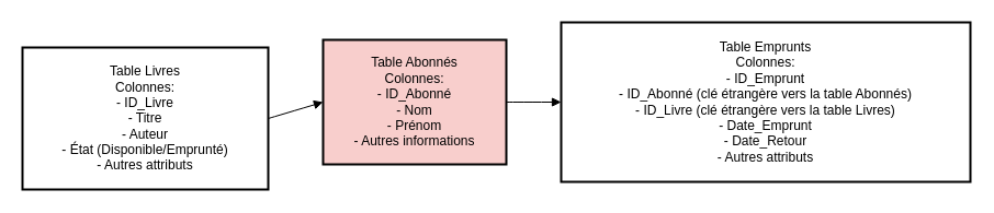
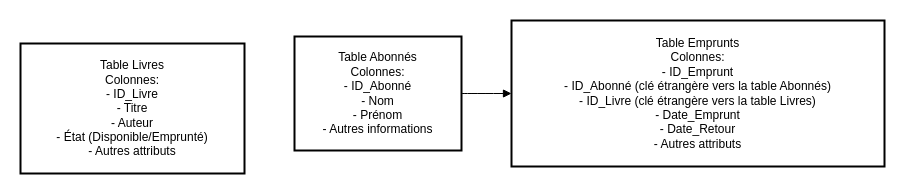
  <mxCell id="0" />
  <mxCell id="1" parent="0" />
  <mxCell id="2" value="Table Livres&#10;Colonnes:&#10;- ID_Livre&#10;- Titre&#10;- Auteur&#10;- État (Disponible/Emprunté)&#10;- Autres attributs" style="whiteSpace=wrap;strokeWidth=2;" vertex="1" parent="1"><mxGeometry x="20" y="43" width="224" height="130" as="geometry" /></mxCell>
- <mxCell id="3" value="Table Abonnés&#10;Colonnes:&#10;- ID_Abonné&#10;- Nom&#10;- Prénom&#10;- Autres informations" style="whiteSpace=wrap;strokeWidth=2;fillColor=#f8cecc;" vertex="1" parent="1"><mxGeometry x="294" y="36" width="167" height="114" as="geometry" /></mxCell>
+ <mxCell id="3" value="Table Abonnés&#10;Colonnes:&#10;- ID_Abonné&#10;- Nom&#10;- Prénom&#10;- Autres informations" style="whiteSpace=wrap;strokeWidth=2;" vertex="1" parent="1"><mxGeometry x="294" y="36" width="167" height="114" as="geometry" /></mxCell>
  <mxCell id="4" value="Table Emprunts&#10;Colonnes:&#10;- ID_Emprunt&#10;- ID_Abonné (clé étrangère vers la table Abonnés)&#10;- ID_Livre (clé étrangère vers la table Livres)&#10;- Date_Emprunt&#10;- Date_Retour&#10;- Autres attributs" style="whiteSpace=wrap;strokeWidth=2;" vertex="1" parent="1"><mxGeometry x="511" width="373" height="146" as="geometry" y="20" /></mxCell>
- <mxCell id="5" value="" style="curved=1;startArrow=none;endArrow=block;exitX=1.0;exitY=0.5;entryX=-0.0;entryY=0.5;" edge="1" parent="1" source="2" target="3"><mxGeometry relative="1" as="geometry"><Array as="points" /></mxGeometry></mxCell>
  <mxCell id="6" value="" style="curved=1;startArrow=none;endArrow=block;exitX=0.999;exitY=0.5;entryX=-0.0;entryY=0.5;" edge="1" parent="1" source="3" target="4"><mxGeometry relative="1" as="geometry"><Array as="points" /></mxGeometry></mxCell>
